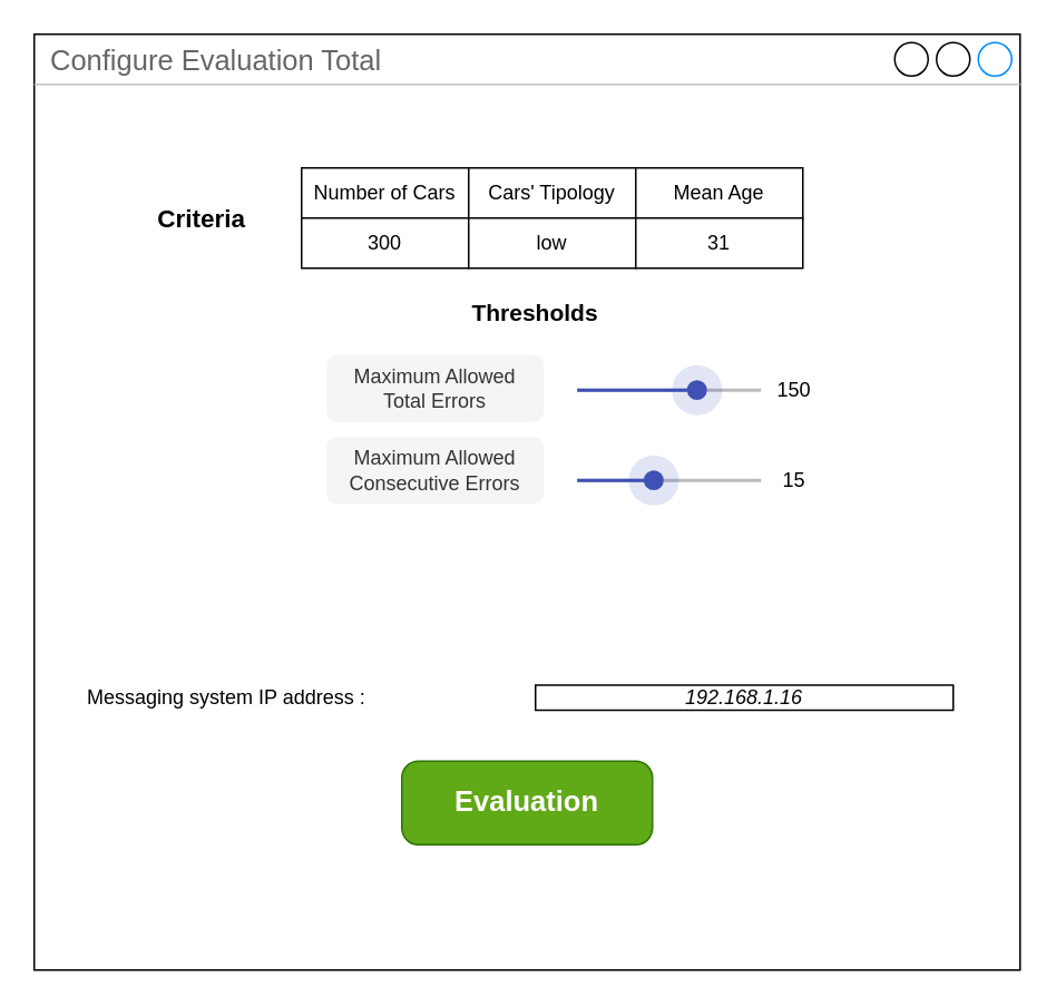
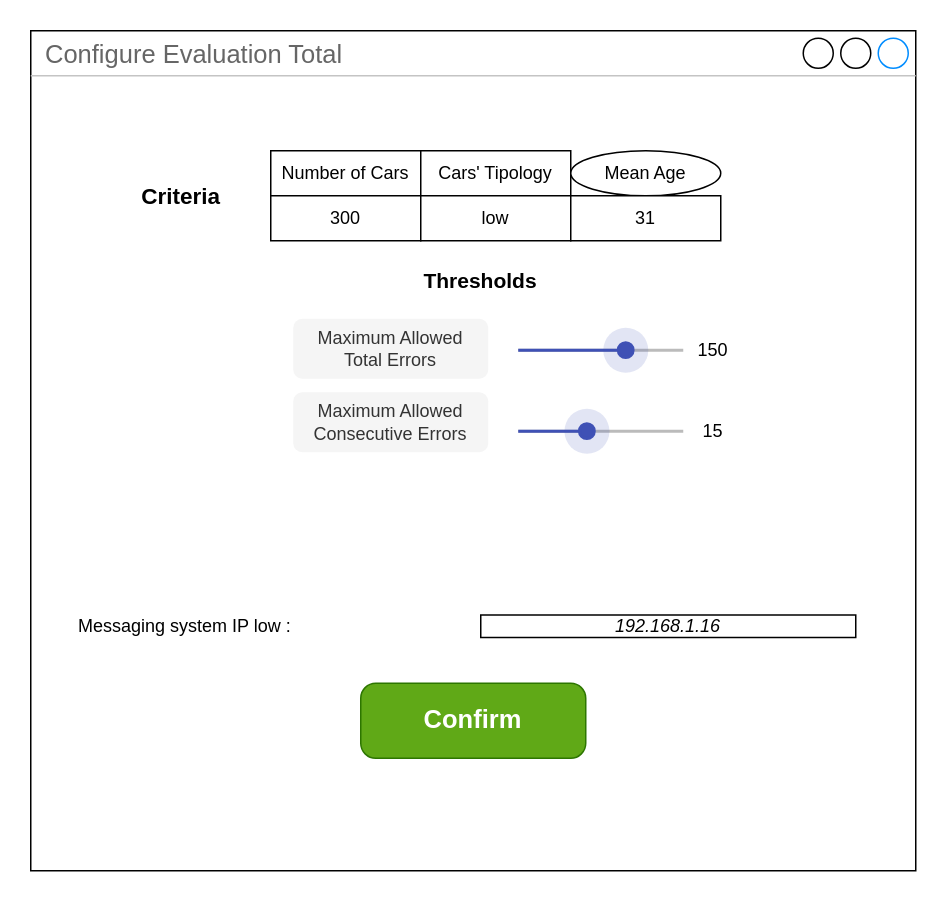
  <mxCell id="0" />
  <mxCell id="1" parent="0" />
  <mxCell id="2" value="Configure Evaluation Total" style="strokeWidth=1;shadow=0;dashed=0;align=center;html=1;shape=mxgraph.mockup.containers.window;align=left;verticalAlign=top;spacingLeft=8;strokeColor2=#008cff;strokeColor3=#c4c4c4;fontColor=#666666;mainText=;fontSize=17;labelBackgroundColor=none;whiteSpace=wrap;" parent="1" vertex="1"><mxGeometry x="20" y="20" width="590" height="560" as="geometry" /></mxCell>
- <mxCell id="3" value="Evaluation" style="strokeWidth=1;shadow=0;dashed=0;align=center;html=1;shape=mxgraph.mockup.buttons.button;strokeColor=#2D7600;fontColor=#ffffff;mainText=;buttonStyle=round;fontSize=17;fontStyle=1;fillColor=#60a917;whiteSpace=wrap;" parent="1" vertex="1"><mxGeometry x="240" y="455" width="150" height="50" as="geometry" /></mxCell>
- <mxCell id="4" value="Messaging system IP address :" style="text;html=1;strokeColor=none;fillColor=none;align=left;verticalAlign=middle;whiteSpace=wrap;rounded=0;" parent="1" vertex="1"><mxGeometry x="50" y="402" width="210" height="30" as="geometry" /></mxCell>
+ <mxCell id="3" value="Confirm" style="strokeWidth=1;shadow=0;dashed=0;align=center;html=1;shape=mxgraph.mockup.buttons.button;strokeColor=#2D7600;fontColor=#ffffff;mainText=;buttonStyle=round;fontSize=17;fontStyle=1;fillColor=#60a917;whiteSpace=wrap;" parent="1" vertex="1"><mxGeometry x="240" y="455" width="150" height="50" as="geometry" /></mxCell>
+ <mxCell id="4" value="Messaging system IP low :" style="text;html=1;strokeColor=none;fillColor=none;align=left;verticalAlign=middle;whiteSpace=wrap;rounded=0;" parent="1" vertex="1"><mxGeometry x="50" y="402" width="210" height="30" as="geometry" /></mxCell>
  <mxCell id="5" value="&lt;i style=&quot;border-color: var(--border-color);&quot;&gt;&lt;font style=&quot;border-color: var(--border-color);&quot;&gt;192.168.1.16&lt;/font&gt;&lt;/i&gt;" style="rounded=0;whiteSpace=wrap;html=1;fontColor=#000000;" parent="1" vertex="1"><mxGeometry x="320" y="409.5" width="250" height="15" as="geometry" /></mxCell>
  <mxCell id="6" value="Thresholds" style="text;html=1;strokeColor=none;fillColor=none;align=center;verticalAlign=middle;whiteSpace=wrap;rounded=0;fontStyle=1;fontSize=14;" parent="1" vertex="1"><mxGeometry x="235" y="172" width="170" height="30" as="geometry" /></mxCell>
  <mxCell id="7" value="Maximum Allowed &lt;br&gt;Total Errors" style="text;html=1;strokeColor=none;fillColor=#f5f5f5;align=center;verticalAlign=middle;whiteSpace=wrap;rounded=1;fontColor=#333333;" parent="1" vertex="1"><mxGeometry x="195" y="212" width="130" height="40" as="geometry" /></mxCell>
  <mxCell id="8" value="" style="dashed=0;verticalLabelPosition=bottom;verticalAlign=top;align=center;shape=mxgraph.gmdl.sliderFocused;barPos=65.17;strokeColor=#3F51B5;opacity=100;strokeWidth=2;fillColor=#3F51B5;handleSize=30;shadow=0;html=1;" parent="1" vertex="1"><mxGeometry x="345" y="218" width="110" height="30" as="geometry" /></mxCell>
  <mxCell id="9" value="150" style="text;html=1;align=center;verticalAlign=middle;whiteSpace=wrap;rounded=1;" parent="1" vertex="1"><mxGeometry x="445" y="213" width="60" height="40" as="geometry" /></mxCell>
  <mxCell id="10" value="Maximum Allowed &lt;br&gt;Consecutive Errors" style="text;html=1;strokeColor=none;fillColor=#f5f5f5;align=center;verticalAlign=middle;whiteSpace=wrap;rounded=1;fontColor=#333333;" parent="1" vertex="1"><mxGeometry x="195" y="261" width="130" height="40" as="geometry" /></mxCell>
  <mxCell id="11" value="" style="dashed=0;verticalLabelPosition=bottom;verticalAlign=top;align=center;shape=mxgraph.gmdl.sliderFocused;barPos=41.64;strokeColor=#3F51B5;opacity=100;strokeWidth=2;fillColor=#3F51B5;handleSize=30;shadow=0;html=1;" parent="1" vertex="1"><mxGeometry x="345" y="272" width="110" height="30" as="geometry" /></mxCell>
  <mxCell id="12" value="15" style="text;html=1;align=center;verticalAlign=middle;whiteSpace=wrap;rounded=1;" parent="1" vertex="1"><mxGeometry x="445" y="267" width="60" height="40" as="geometry" /></mxCell>
  <mxCell id="13" value="" style="group" parent="1" vertex="1" connectable="0"><mxGeometry x="80" y="100" width="400" height="60" as="geometry" /></mxCell>
  <mxCell id="14" value="" style="group" parent="13" vertex="1" connectable="0"><mxGeometry x="100" width="300" height="60" as="geometry" /></mxCell>
  <mxCell id="15" value="Number of Cars" style="whiteSpace=wrap;html=1;" parent="14" vertex="1"><mxGeometry width="100" height="30" as="geometry" /></mxCell>
  <mxCell id="16" value="Cars' Tipology" style="whiteSpace=wrap;html=1;" parent="14" vertex="1"><mxGeometry x="100" width="100" height="30" as="geometry" /></mxCell>
- <mxCell id="17" value="Mean Age" style="whiteSpace=wrap;html=1;" parent="14" vertex="1"><mxGeometry x="200" width="100" height="30" as="geometry" /></mxCell>
+ <mxCell id="17" value="Mean Age" style="ellipse;whiteSpace=wrap;html=1;" parent="14" vertex="1"><mxGeometry x="200" width="100" height="30" as="geometry" /></mxCell>
  <mxCell id="18" value="300" style="whiteSpace=wrap;html=1;" parent="14" vertex="1"><mxGeometry y="30" width="100" height="30" as="geometry" /></mxCell>
  <mxCell id="19" value="low" style="whiteSpace=wrap;html=1;" parent="14" vertex="1"><mxGeometry x="100" y="30" width="100" height="30" as="geometry" /></mxCell>
  <mxCell id="20" value="31" style="whiteSpace=wrap;html=1;" parent="14" vertex="1"><mxGeometry x="200" y="30" width="100" height="30" as="geometry" /></mxCell>
  <mxCell id="21" value="&lt;b&gt;&lt;font style=&quot;font-size: 15px;&quot;&gt;Criteria&lt;/font&gt;&lt;/b&gt;" style="text;html=1;align=center;verticalAlign=middle;resizable=0;points=[];autosize=1;strokeColor=none;fillColor=none;" parent="13" vertex="1"><mxGeometry y="15" width="80" height="30" as="geometry" /></mxCell>
